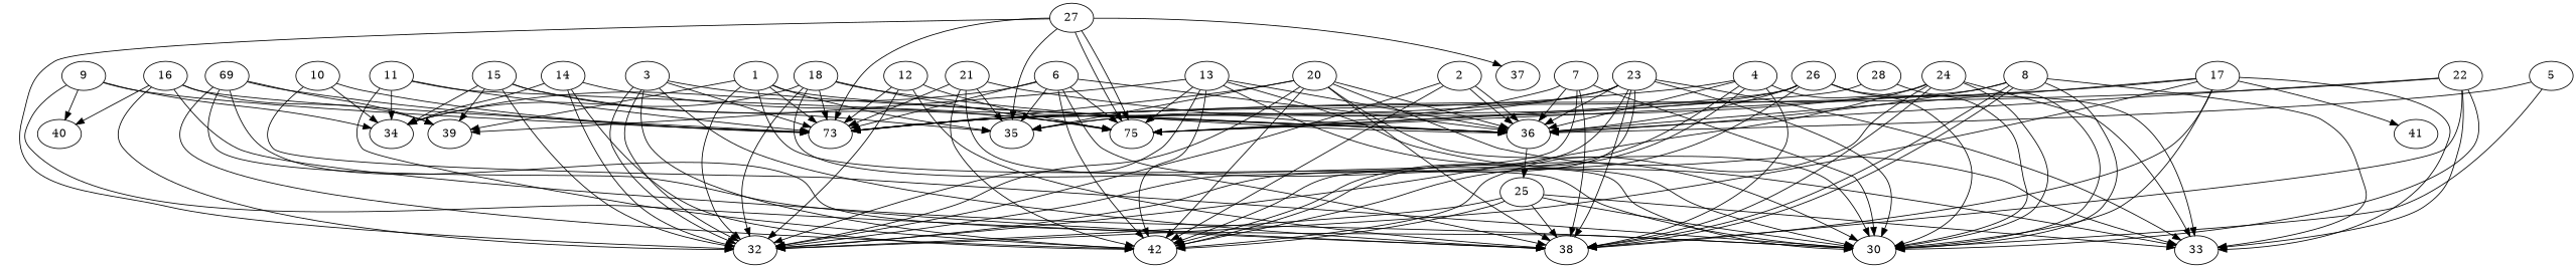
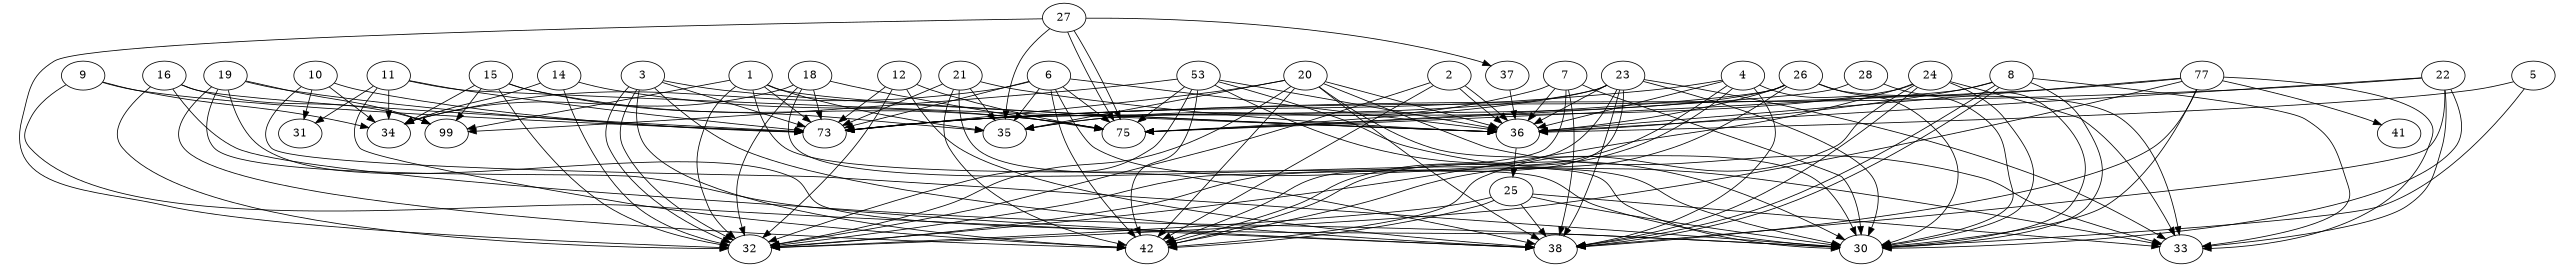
  digraph {
    node [alpha=0.16]
    1 [alpha=0.19 expect_size=16750592]
    30 [expect_size=37015552]
    32 [alpha=0.09 expect_size=32195584]
    35 [alpha=0.05 expect_size=17895424]
    36 [expect_size=44420096]
-   39 [expect_size=32508928]
+   39 [expect_size=32508928 label=99]
    n7 [alpha=0.12 expect_size=46307328 label=73]
    25 [alpha=0.11 expect_size=27361280]
    2 [alpha=0.14 expect_size=33655808]
    42 [alpha=0.05 expect_size=25952256]
+   31 [alpha=0.18 expect_size=11715584]
    3 [alpha=0.17 expect_size=15127552]
    38 [alpha=0.13 expect_size=46409728]
    4 [alpha=0.02 expect_size=20913152]
    5 [expect_size=31000576]
    6 [expect_size=33062912]
    34 [alpha=0.12 expect_size=22508544]
    n18 [alpha=0.10 expect_size=29874176 label=75]
    7 [alpha=0.17 expect_size=13243392]
    8 [alpha=0.19 expect_size=7874560]
    33 [alpha=0.01 expect_size=32498688]
    9 [alpha=0.06 expect_size=50276352]
-   40 [alpha=0.14 expect_size=38861824]
    10 [alpha=0.10 expect_size=16798720]
    11 [alpha=0.19 expect_size=25760768]
    12 [alpha=0.15 expect_size=24340480]
-   13 [alpha=0.18 expect_size=9818112]
+   13 [alpha=0.18 expect_size=9818112 label=53]
    14 [alpha=0.12 expect_size=50397184]
    15 [alpha=0.08 expect_size=9100288]
    16 [alpha=0.08 expect_size=46504960]
-   17 [alpha=0.12 expect_size=36471808]
+   17 [alpha=0.12 expect_size=36471808 label=77]
    41 [alpha=0.17 expect_size=29836288]
    18 [alpha=0.02 expect_size=28632064]
-   19 [alpha=0.15 expect_size=26925056 label=69]
+   19 [alpha=0.15 expect_size=26925056]
    20 [alpha=0.09 expect_size=41162752]
    21 [alpha=0.09 expect_size=17548288]
    22 [alpha=0.00 expect_size=15319040]
    23 [expect_size=51021824]
    24 [alpha=0.18 expect_size=47222784]
    26 [expect_size=46430208]
    27 [alpha=0.05 expect_size=17596416]
    37 [alpha=0.19 expect_size=35528704]
    28 [alpha=0.14 expect_size=45081600]
    1 -> 30
    1 -> 32
    1 -> 35
    1 -> 36
    1 -> 39
    1 -> n7
    36 -> 25
    25 -> 30
    25 -> 32
    25 -> 42
    25 -> 38
    25 -> 33
    2 -> 32
    2 -> 36
    2 -> 36
    2 -> 42
    3 -> 32
    3 -> 32
    3 -> 36
    3 -> n7
    3 -> 42
    3 -> 38
    4 -> 30
    4 -> 36
    4 -> n7
    4 -> 42
    4 -> 42
    4 -> 38
    5 -> 30
    5 -> 36
    6 -> 30
    6 -> 35
    6 -> 36
    6 -> n7
    6 -> 42
    6 -> 34
    6 -> n18
    7 -> 30
    7 -> 32
    7 -> 35
    7 -> 36
    7 -> 38
    8 -> 30
    8 -> 36
    8 -> 38
    8 -> 38
    8 -> n18
    8 -> 33
    9 -> n7
    9 -> 38
    9 -> 34
-   9 -> 40
    10 -> 30
    10 -> n7
+   10 -> 31
    10 -> 34
    11 -> 36
    11 -> n7
    11 -> 42
+   11 -> 31
    11 -> 34
    12 -> 32
    12 -> n7
    12 -> 38
    12 -> n18
    13 -> 30
    13 -> 32
    13 -> 36
    13 -> 39
    13 -> 42
    13 -> n18
    13 -> 33
    14 -> 32
-   14 -> 42
    14 -> 34
    14 -> n18
    15 -> 32
    15 -> 35
    15 -> 39
    15 -> 34
    15 -> n18
    16 -> 30
    16 -> 32
    16 -> 39
    16 -> n7
-   16 -> 40
    17 -> 30
    17 -> 32
    17 -> 36
    17 -> n7
    17 -> 38
    17 -> 33
    17 -> 41
    18 -> 30
    18 -> 32
-   18 -> 36
+   37 -> 36
    18 -> n7
    18 -> 34
    18 -> n18
    19 -> 30
    19 -> 39
    19 -> n7
    19 -> 42
    19 -> 38
    20 -> 30
    20 -> 32
    20 -> 35
    20 -> 36
    20 -> n7
    20 -> 42
    20 -> 38
    20 -> 33
    21 -> 35
    21 -> 36
    21 -> n7
    21 -> 42
    21 -> 38
    22 -> 30
    22 -> 36
    22 -> n7
    22 -> 38
    22 -> 33
    23 -> 30
    23 -> 32
    23 -> 36
    23 -> n7
    23 -> 42
    23 -> 38
    23 -> n18
    23 -> 33
    24 -> 30
    24 -> 32
    24 -> n7
    24 -> 42
    24 -> 38
    24 -> 33
    26 -> 30
    26 -> 35
    26 -> 36
    26 -> 42
    26 -> n18
    26 -> 33
    27 -> 32
    27 -> 35
-   27 -> n7
    27 -> n18
    27 -> n18
    27 -> 37
    28 -> 30
    28 -> n18
  }
